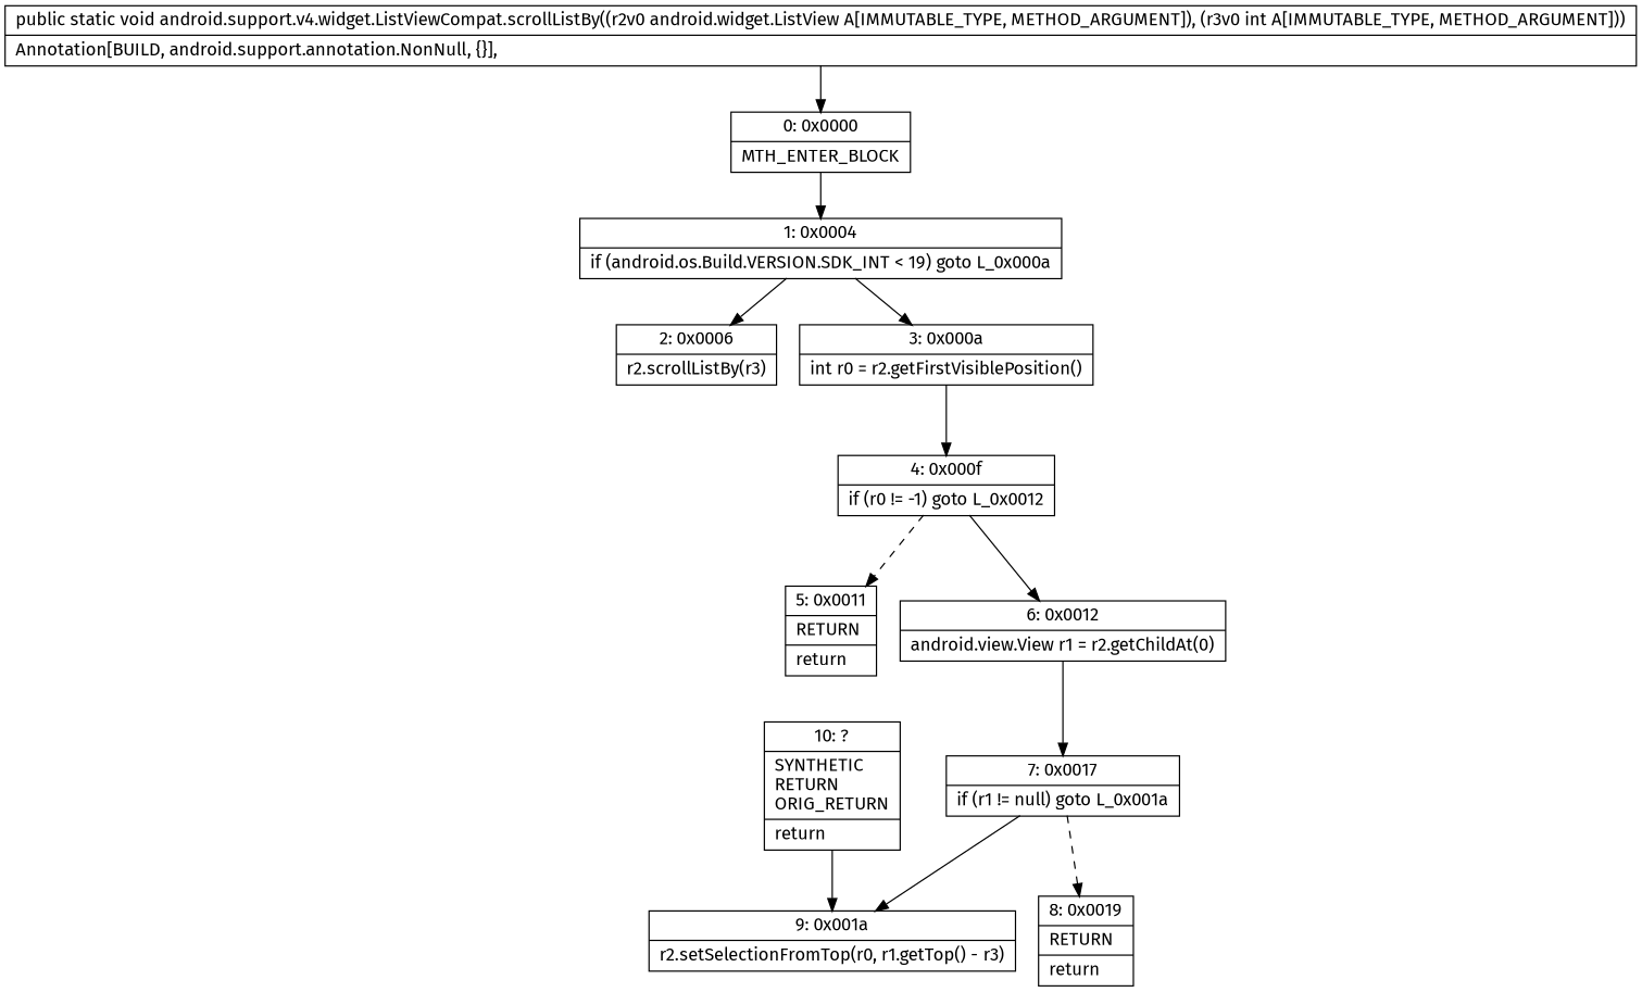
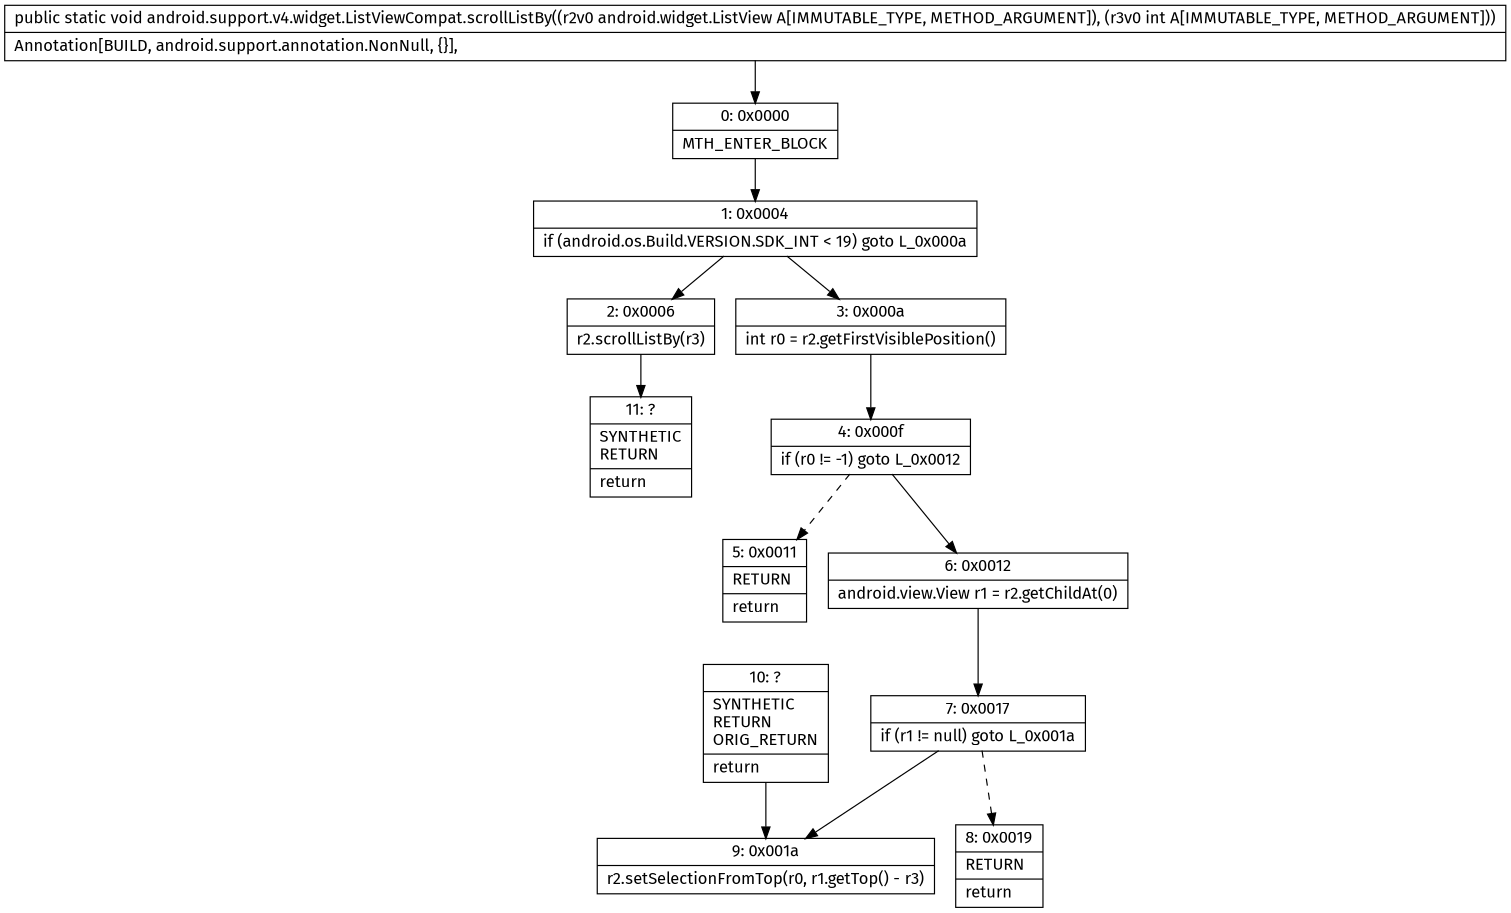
  digraph {
    fontname="Fira Sans"
    node [fontname="Fira Sans" shape=record]
    edge [fontname="Fira Sans"]
    n1 [label="{0\:\ 0x0000|MTH_ENTER_BLOCK\l}"]
    n2 [label="{1\:\ 0x0004|if (android.os.Build.VERSION.SDK_INT \< 19) goto L_0x000a\l}"]
    n3 [label="{2\:\ 0x0006|r2.scrollListBy(r3)\l}"]
    n4 [label="{3\:\ 0x000a|int r0 = r2.getFirstVisiblePosition()\l}"]
+   n5 [label="{11\:\ ?|SYNTHETIC\lRETURN\l|return\l}"]
    n6 [label="{4\:\ 0x000f|if (r0 != \-1) goto L_0x0012\l}"]
    n7 [label="{5\:\ 0x0011|RETURN\l|return\l}"]
    n8 [label="{6\:\ 0x0012|android.view.View r1 = r2.getChildAt(0)\l}"]
    n9 [label="{7\:\ 0x0017|if (r1 != null) goto L_0x001a\l}"]
    n10 [label="{8\:\ 0x0019|RETURN\l|return\l}"]
    n11 [label="{9\:\ 0x001a|r2.setSelectionFromTop(r0, r1.getTop() \- r3)\l}"]
    n12 [label="{10\:\ ?|SYNTHETIC\lRETURN\lORIG_RETURN\l|return\l}"]
    n13 [label="{public static void android.support.v4.widget.ListViewCompat.scrollListBy((r2v0 android.widget.ListView A[IMMUTABLE_TYPE, METHOD_ARGUMENT]), (r3v0 int A[IMMUTABLE_TYPE, METHOD_ARGUMENT]))  | Annotation[BUILD, android.support.annotation.NonNull, \{\}], \l}"]
    n1 -> n2
    n2 -> n3 [style=solid]
    n2 -> n4
+   n3 -> n5
    n4 -> n6
    n6 -> n7 [style=dashed]
    n6 -> n8
    n8 -> n9
    n9 -> n10 [style=dashed]
    n9 -> n11
    n12 -> n11
    n13 -> n1
  }
